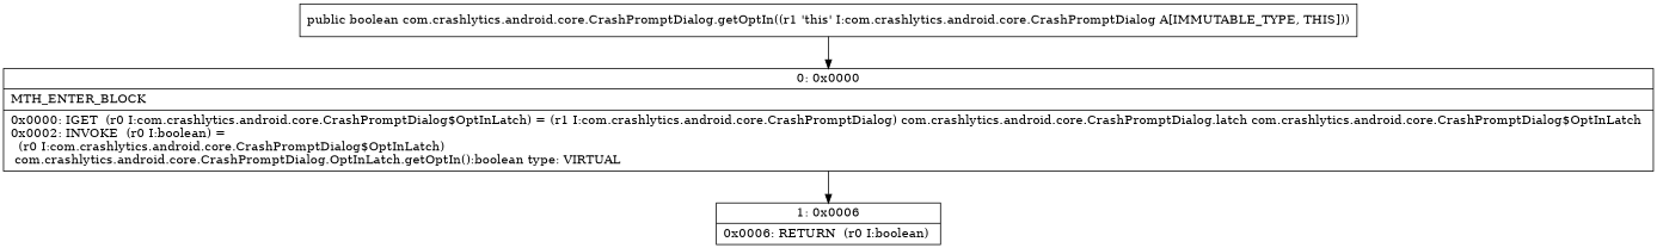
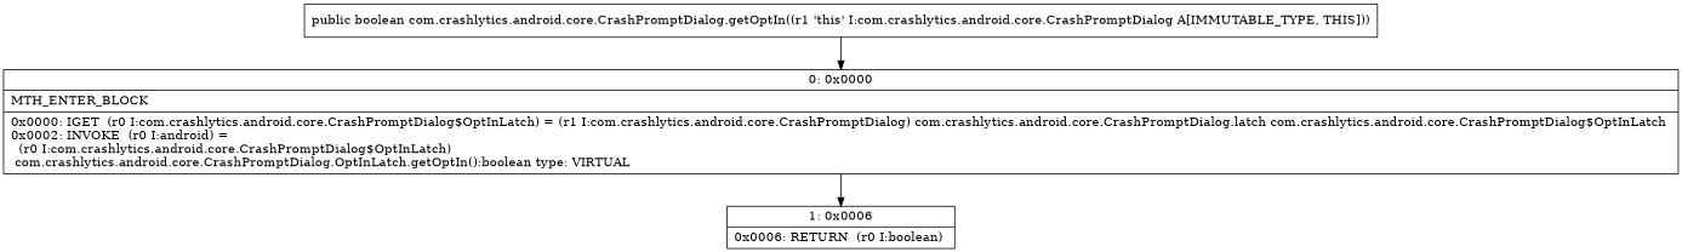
  digraph {
    node [shape=record]
-   n1 [label="{0\:\ 0x0000|MTH_ENTER_BLOCK\l|0x0000: IGET  (r0 I:com.crashlytics.android.core.CrashPromptDialog$OptInLatch) = (r1 I:com.crashlytics.android.core.CrashPromptDialog) com.crashlytics.android.core.CrashPromptDialog.latch com.crashlytics.android.core.CrashPromptDialog$OptInLatch \l0x0002: INVOKE  (r0 I:boolean) = \l  (r0 I:com.crashlytics.android.core.CrashPromptDialog$OptInLatch)\l com.crashlytics.android.core.CrashPromptDialog.OptInLatch.getOptIn():boolean type: VIRTUAL \l}"]
+   n1 [label="{0\:\ 0x0000|MTH_ENTER_BLOCK\l|0x0000: IGET  (r0 I:com.crashlytics.android.core.CrashPromptDialog$OptInLatch) = (r1 I:com.crashlytics.android.core.CrashPromptDialog) com.crashlytics.android.core.CrashPromptDialog.latch com.crashlytics.android.core.CrashPromptDialog$OptInLatch \l0x0002: INVOKE  (r0 I:android) = \l  (r0 I:com.crashlytics.android.core.CrashPromptDialog$OptInLatch)\l com.crashlytics.android.core.CrashPromptDialog.OptInLatch.getOptIn():boolean type: VIRTUAL \l}"]
    n2 [label="{1\:\ 0x0006|0x0006: RETURN  (r0 I:boolean) \l}"]
    n3 [label="{public boolean com.crashlytics.android.core.CrashPromptDialog.getOptIn((r1 'this' I:com.crashlytics.android.core.CrashPromptDialog A[IMMUTABLE_TYPE, THIS])) }"]
    n1 -> n2
    n3 -> n1
  }
